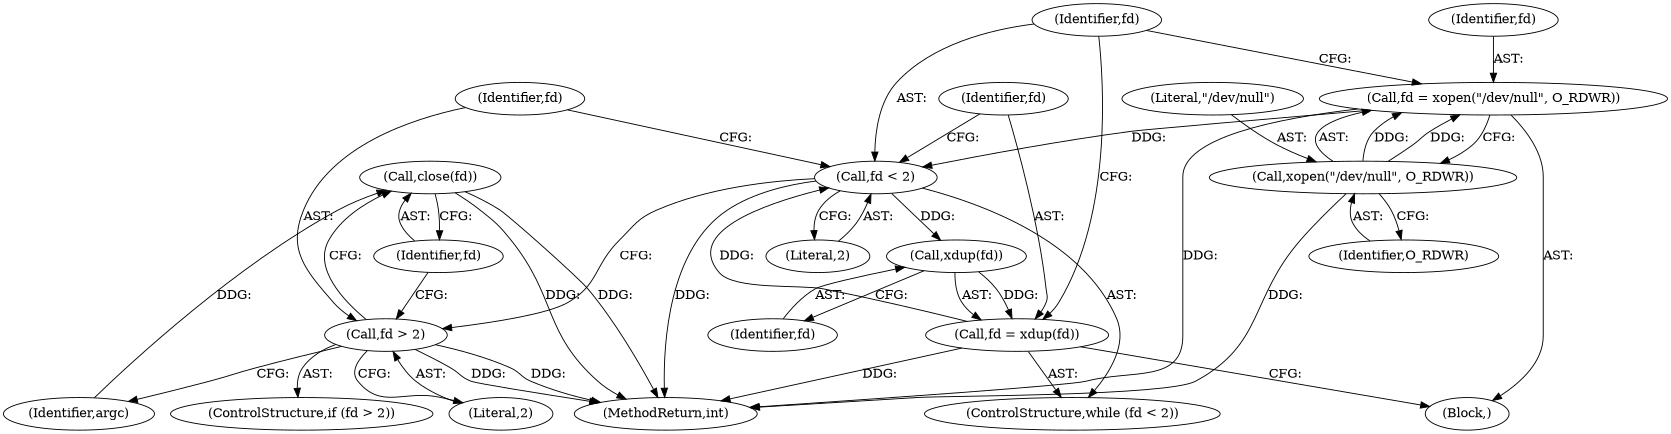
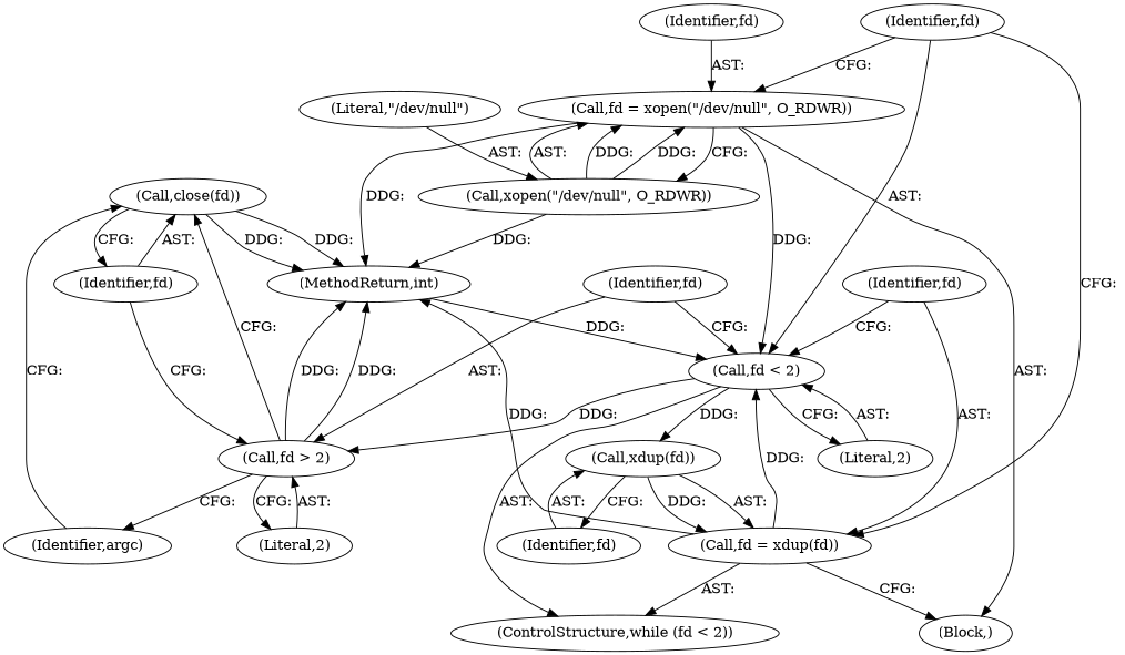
  digraph {
    n1 [label="(Call,close(fd))"]
    n2 [label="(MethodReturn,int)"]
    n3 [label="(Identifier,fd)"]
    n4 [label="(Call,fd > 2)"]
-   n5 [label="(ControlStructure,if (fd > 2))"]
    n6 [label="(Literal,2)"]
    n7 [label="(Identifier,argc)"]
    n8 [label="(Call,fd < 2)"]
    n9 [label="(Call,xdup(fd))"]
    n10 [label="(ControlStructure,while (fd < 2))"]
    n11 [label="(Literal,2)"]
    n12 [label="(Call,fd = xdup(fd))"]
    n13 [label="(Identifier,fd)"]
    n14 [label="(Block,)"]
    n15 [label="(Call,fd = xopen(\"/dev/null\", O_RDWR))"]
    n16 [label="(Call,xopen(\"/dev/null\", O_RDWR))"]
-   n17 [label="(Identifier,O_RDWR)"]
    n18 [label="(Identifier,fd)"]
    n19 [label="(Literal,\"/dev/null\")"]
    n20 [label="(Identifier,fd)"]
    n21 [label="(Identifier,fd)"]
    n22 [label="(Identifier,fd)"]
    n1 -> n2 [label="DDG: "]
    n1 -> n2 [label="DDG: "]
    n1 -> n3 [label="CFG: "]
    n3 -> n1 [label="AST: "]
    n3 -> n4 [label="CFG: "]
    n4 -> n1 [label="CFG: "]
    n4 -> n2 [label="DDG: "]
    n4 -> n2 [label="DDG: "]
-   n4 -> n5 [label="AST: "]
    n4 -> n6 [label="CFG: "]
    n4 -> n7 [label="CFG: "]
    n6 -> n4 [label="AST: "]
-   n7 -> n1 [label="DDG: "]
-   n8 -> n2 [label="DDG: "]
-   n8 -> n4 [label="CFG: "]
+   n7 -> n1 [label="CFG: "]
+   n2 -> n8 [label="DDG: "]
+   n8 -> n4 [label="DDG: "]
    n8 -> n9 [label="DDG: "]
    n8 -> n10 [label="AST: "]
    n8 -> n11 [label="CFG: "]
    n9 -> n12 [label="AST: "]
    n9 -> n12 [label="DDG: "]
    n9 -> n13 [label="CFG: "]
    n11 -> n8 [label="AST: "]
    n12 -> n2 [label="DDG: "]
    n12 -> n8 [label="DDG: "]
    n12 -> n10 [label="AST: "]
    n12 -> n14 [label="CFG: "]
    n13 -> n9 [label="AST: "]
    n15 -> n2 [label="DDG: "]
    n15 -> n8 [label="DDG: "]
    n15 -> n14 [label="AST: "]
    n15 -> n16 [label="CFG: "]
    n16 -> n2 [label="DDG: "]
    n16 -> n15 [label="AST: "]
    n16 -> n15 [label="DDG: "]
    n16 -> n15 [label="DDG: "]
-   n16 -> n17 [label="CFG: "]
-   n17 -> n16 [label="AST: "]
    n18 -> n8 [label="CFG: "]
    n18 -> n12 [label="AST: "]
    n19 -> n16 [label="AST: "]
    n20 -> n15 [label="AST: "]
    n21 -> n4 [label="AST: "]
    n21 -> n8 [label="CFG: "]
    n22 -> n8 [label="AST: "]
    n22 -> n12 [label="CFG: "]
    n22 -> n15 [label="CFG: "]
  }
